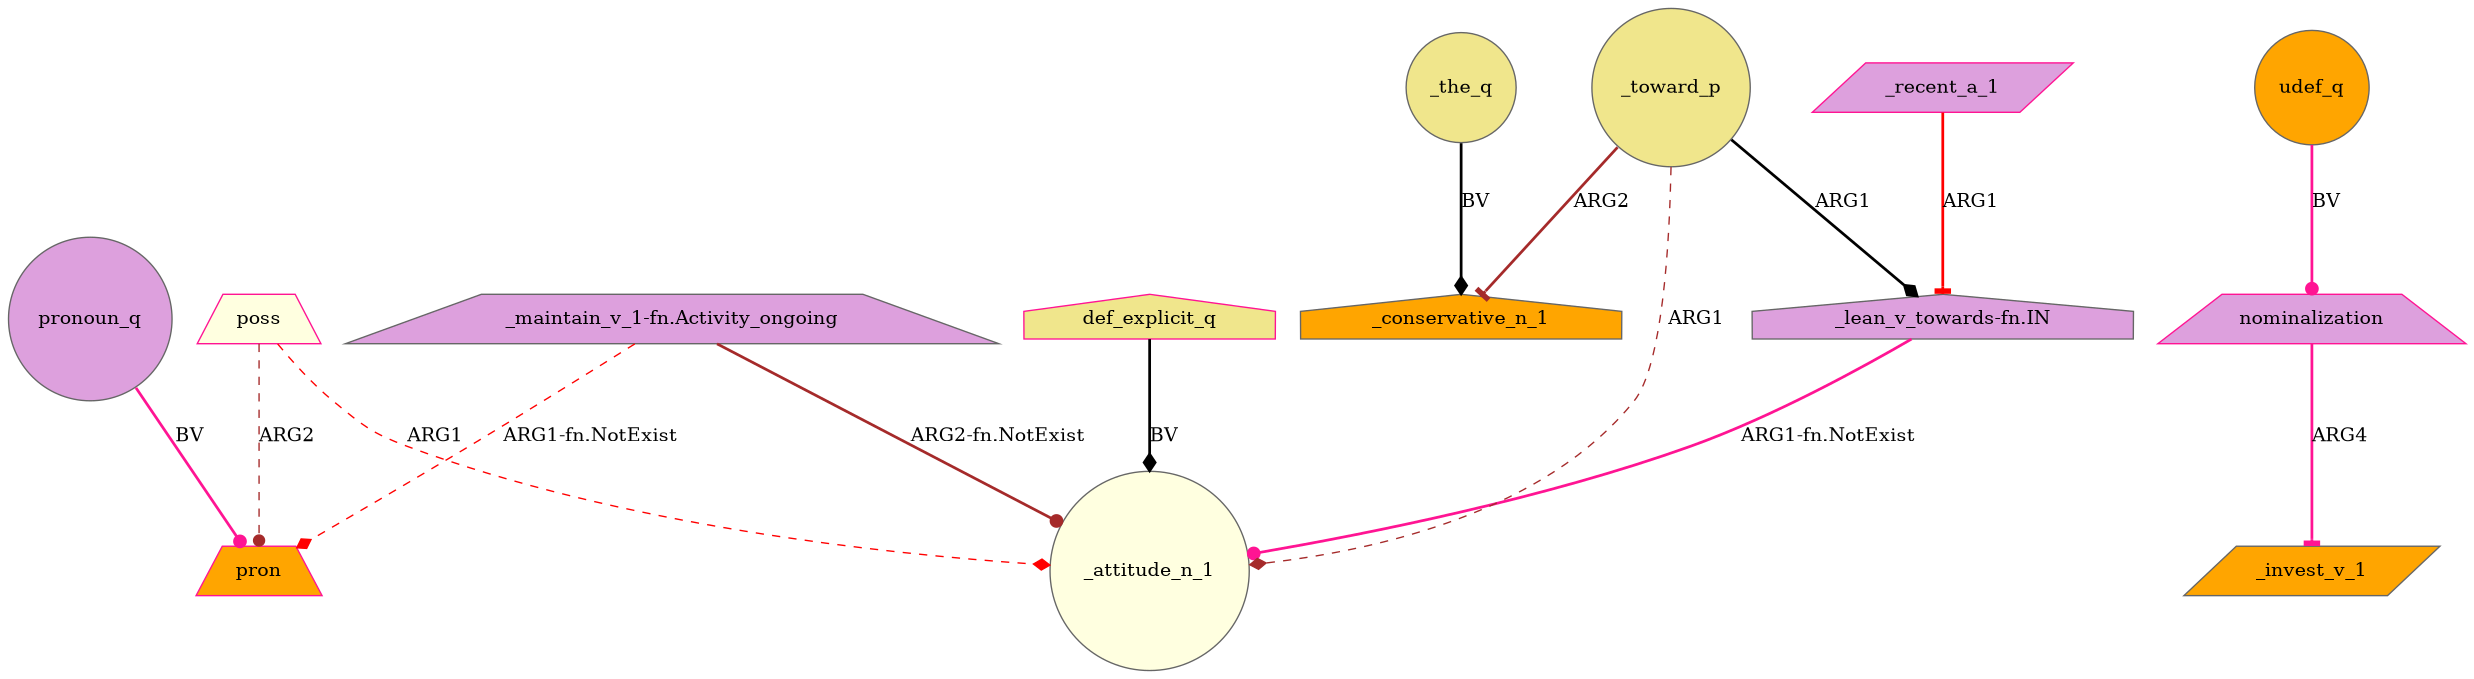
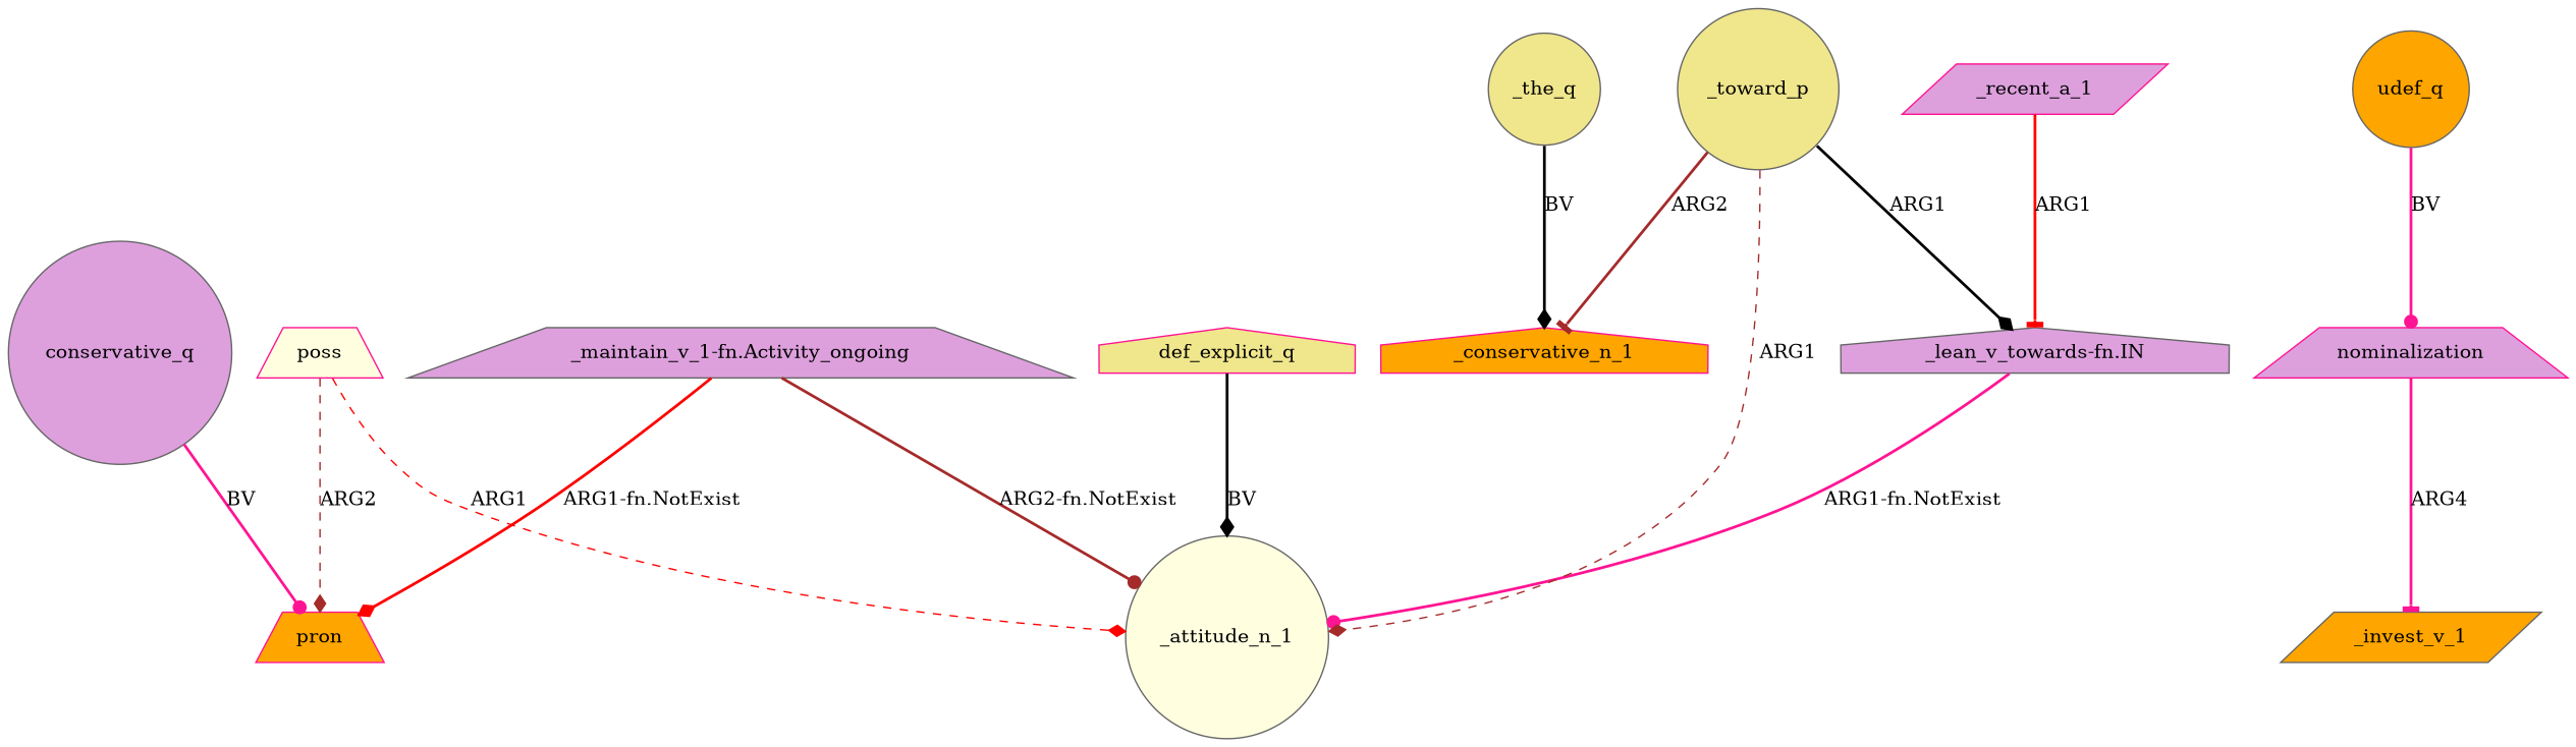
  digraph {
    node [color=gray40 fillcolor=plum shape=circle style=filled]
    edge [arrowhead=diamond color=brown style=bold]
    "_maintain_v_1-fn.Activity_ongoing" [shape=trapezium]
    pron [color=deeppink fillcolor=orange shape=trapezium]
    _attitude_n_1 [fillcolor=lightyellow]
    "_lean_v_towards-fn.IN" [shape=house]
    _toward_p [fillcolor=khaki]
-   _conservative_n_1 [fillcolor=orange shape=house]
+   _conservative_n_1 [color=deeppink fillcolor=orange shape=house]
    nominalization [color=deeppink shape=trapezium]
    _invest_v_1 [fillcolor=orange shape=parallelogram]
    poss [color=deeppink fillcolor=lightyellow shape=trapezium]
    _the_q [fillcolor=khaki]
    _recent_a_1 [color=deeppink shape=parallelogram]
    udef_q [fillcolor=orange]
    def_explicit_q [color=deeppink fillcolor=khaki shape=house]
-   pronoun_q
-   "_maintain_v_1-fn.Activity_ongoing" -> pron [color=red label="ARG1-fn.NotExist" style=dashed]
+   pronoun_q [label=conservative_q]
+   "_maintain_v_1-fn.Activity_ongoing" -> pron [color=red label="ARG1-fn.NotExist"]
    "_maintain_v_1-fn.Activity_ongoing" -> _attitude_n_1 [arrowhead=dot label="ARG2-fn.NotExist"]
    "_lean_v_towards-fn.IN" -> _attitude_n_1 [arrowhead=dot color=deeppink label="ARG1-fn.NotExist"]
    _toward_p -> _attitude_n_1 [label=ARG1 style=dashed]
    _toward_p -> "_lean_v_towards-fn.IN" [color=black label=ARG1]
    _toward_p -> _conservative_n_1 [arrowhead=tee label=ARG2]
    nominalization -> _invest_v_1 [arrowhead=tee color=deeppink label=ARG4]
-   poss -> pron [arrowhead=dot label=ARG2 style=dashed]
+   poss -> pron [label=ARG2 style=dashed]
    poss -> _attitude_n_1 [color=red label=ARG1 style=dashed]
    _the_q -> _conservative_n_1 [color=black label=BV]
    _recent_a_1 -> "_lean_v_towards-fn.IN" [arrowhead=tee color=red label=ARG1]
    udef_q -> nominalization [arrowhead=dot color=deeppink label=BV]
    def_explicit_q -> _attitude_n_1 [color=black label=BV]
    pronoun_q -> pron [arrowhead=dot color=deeppink label=BV]
  }
